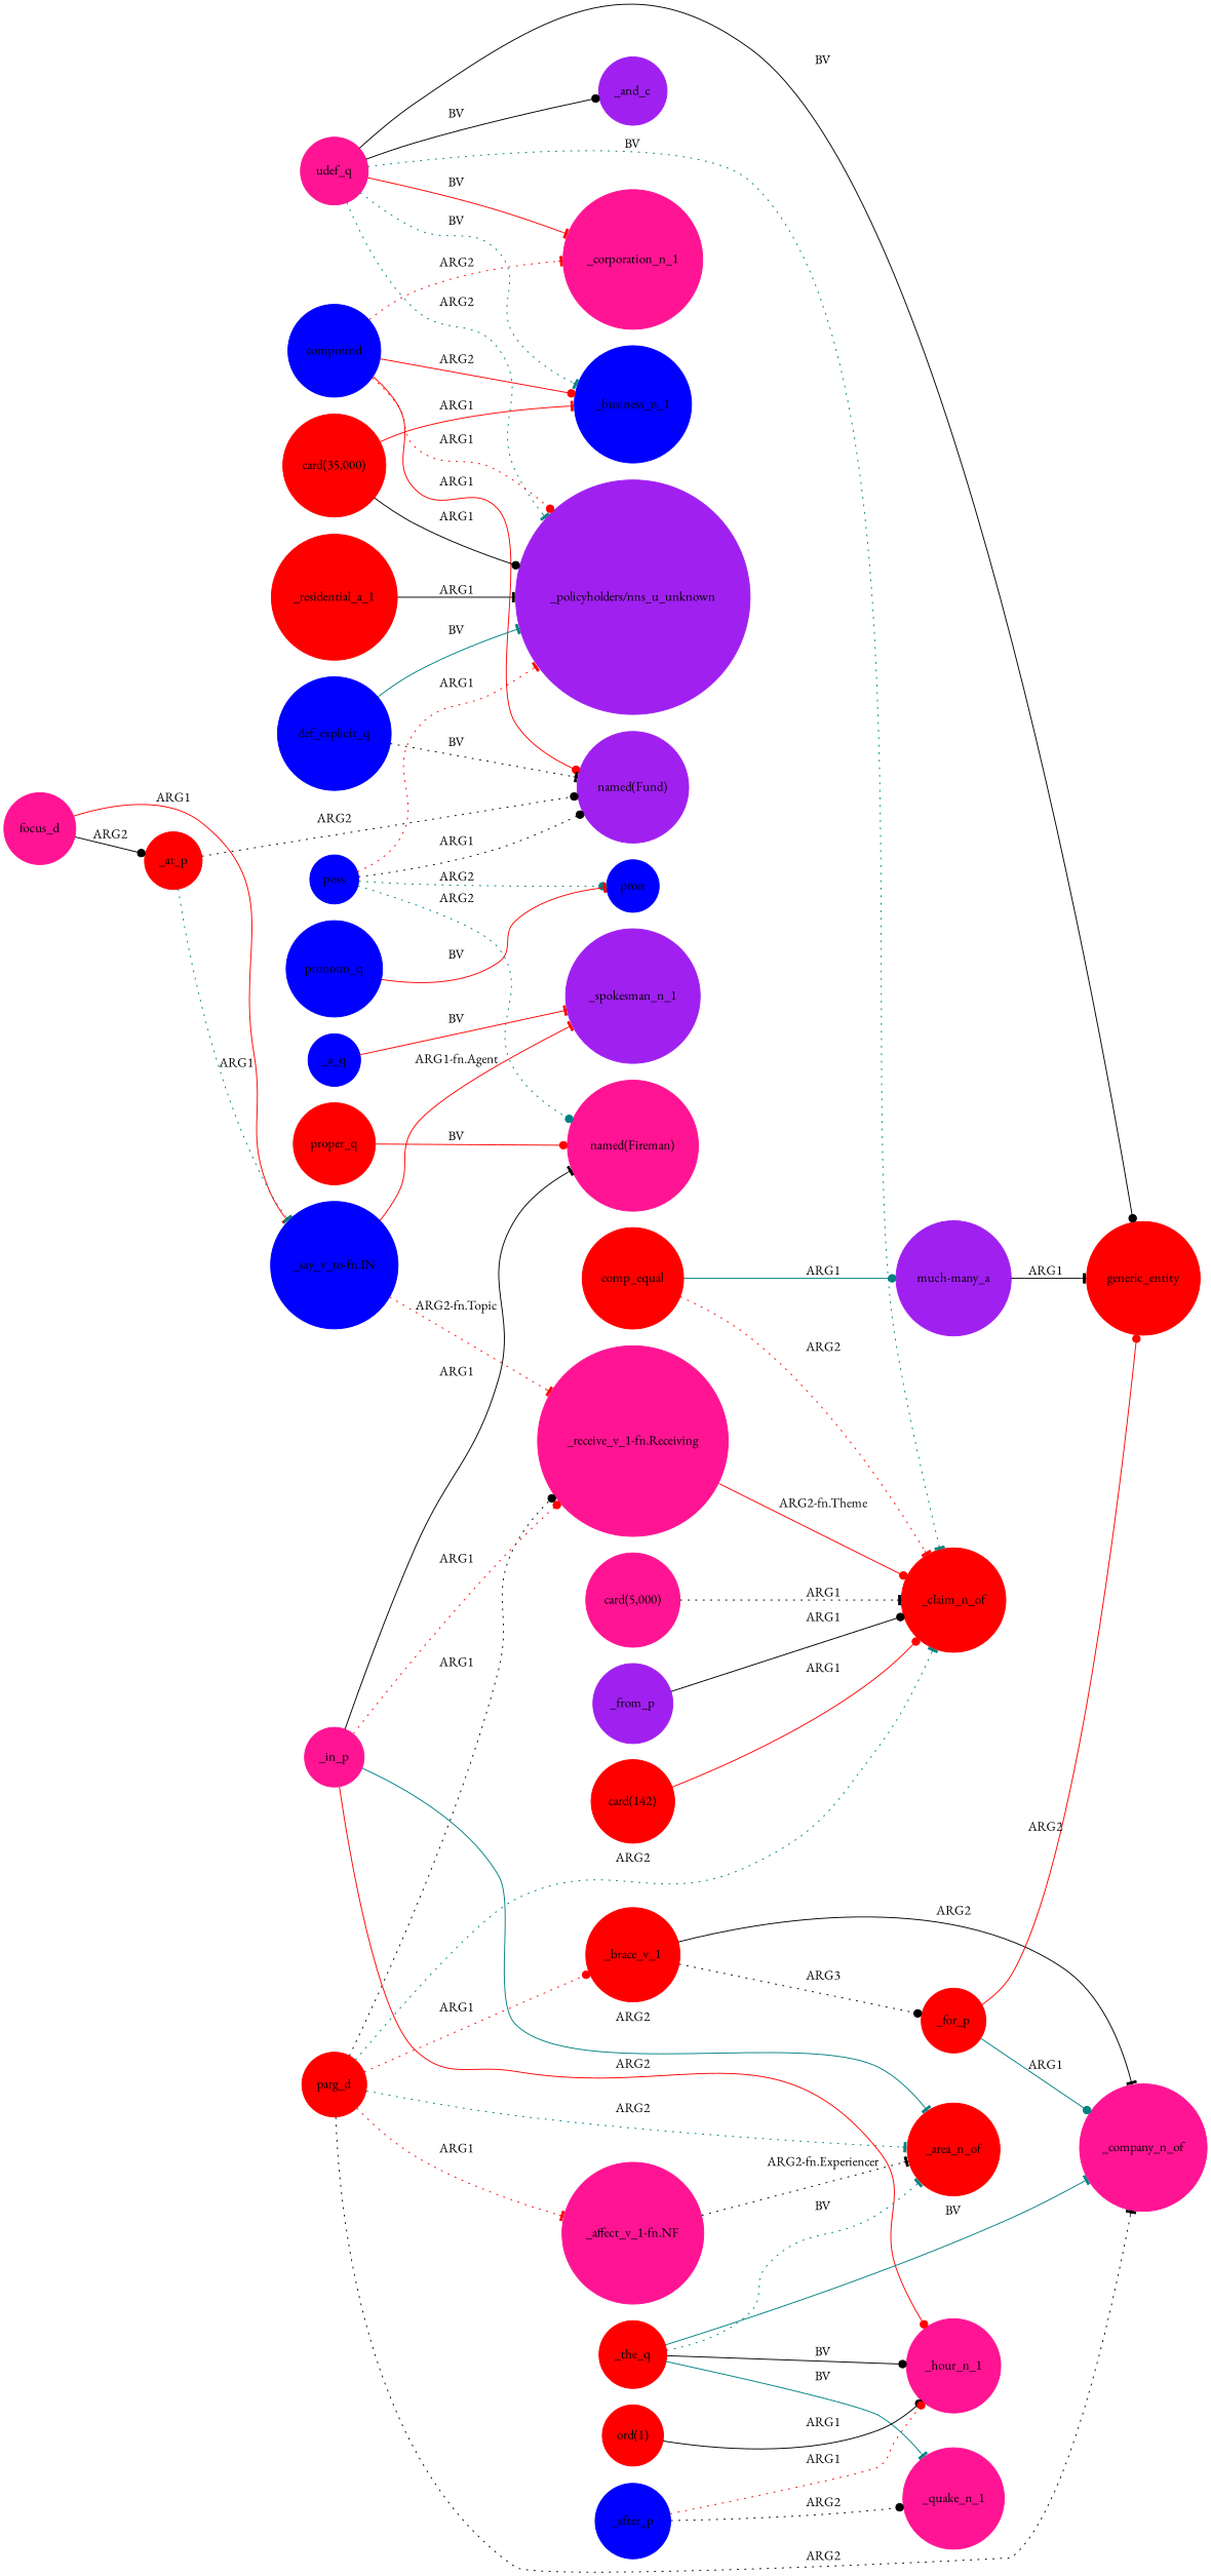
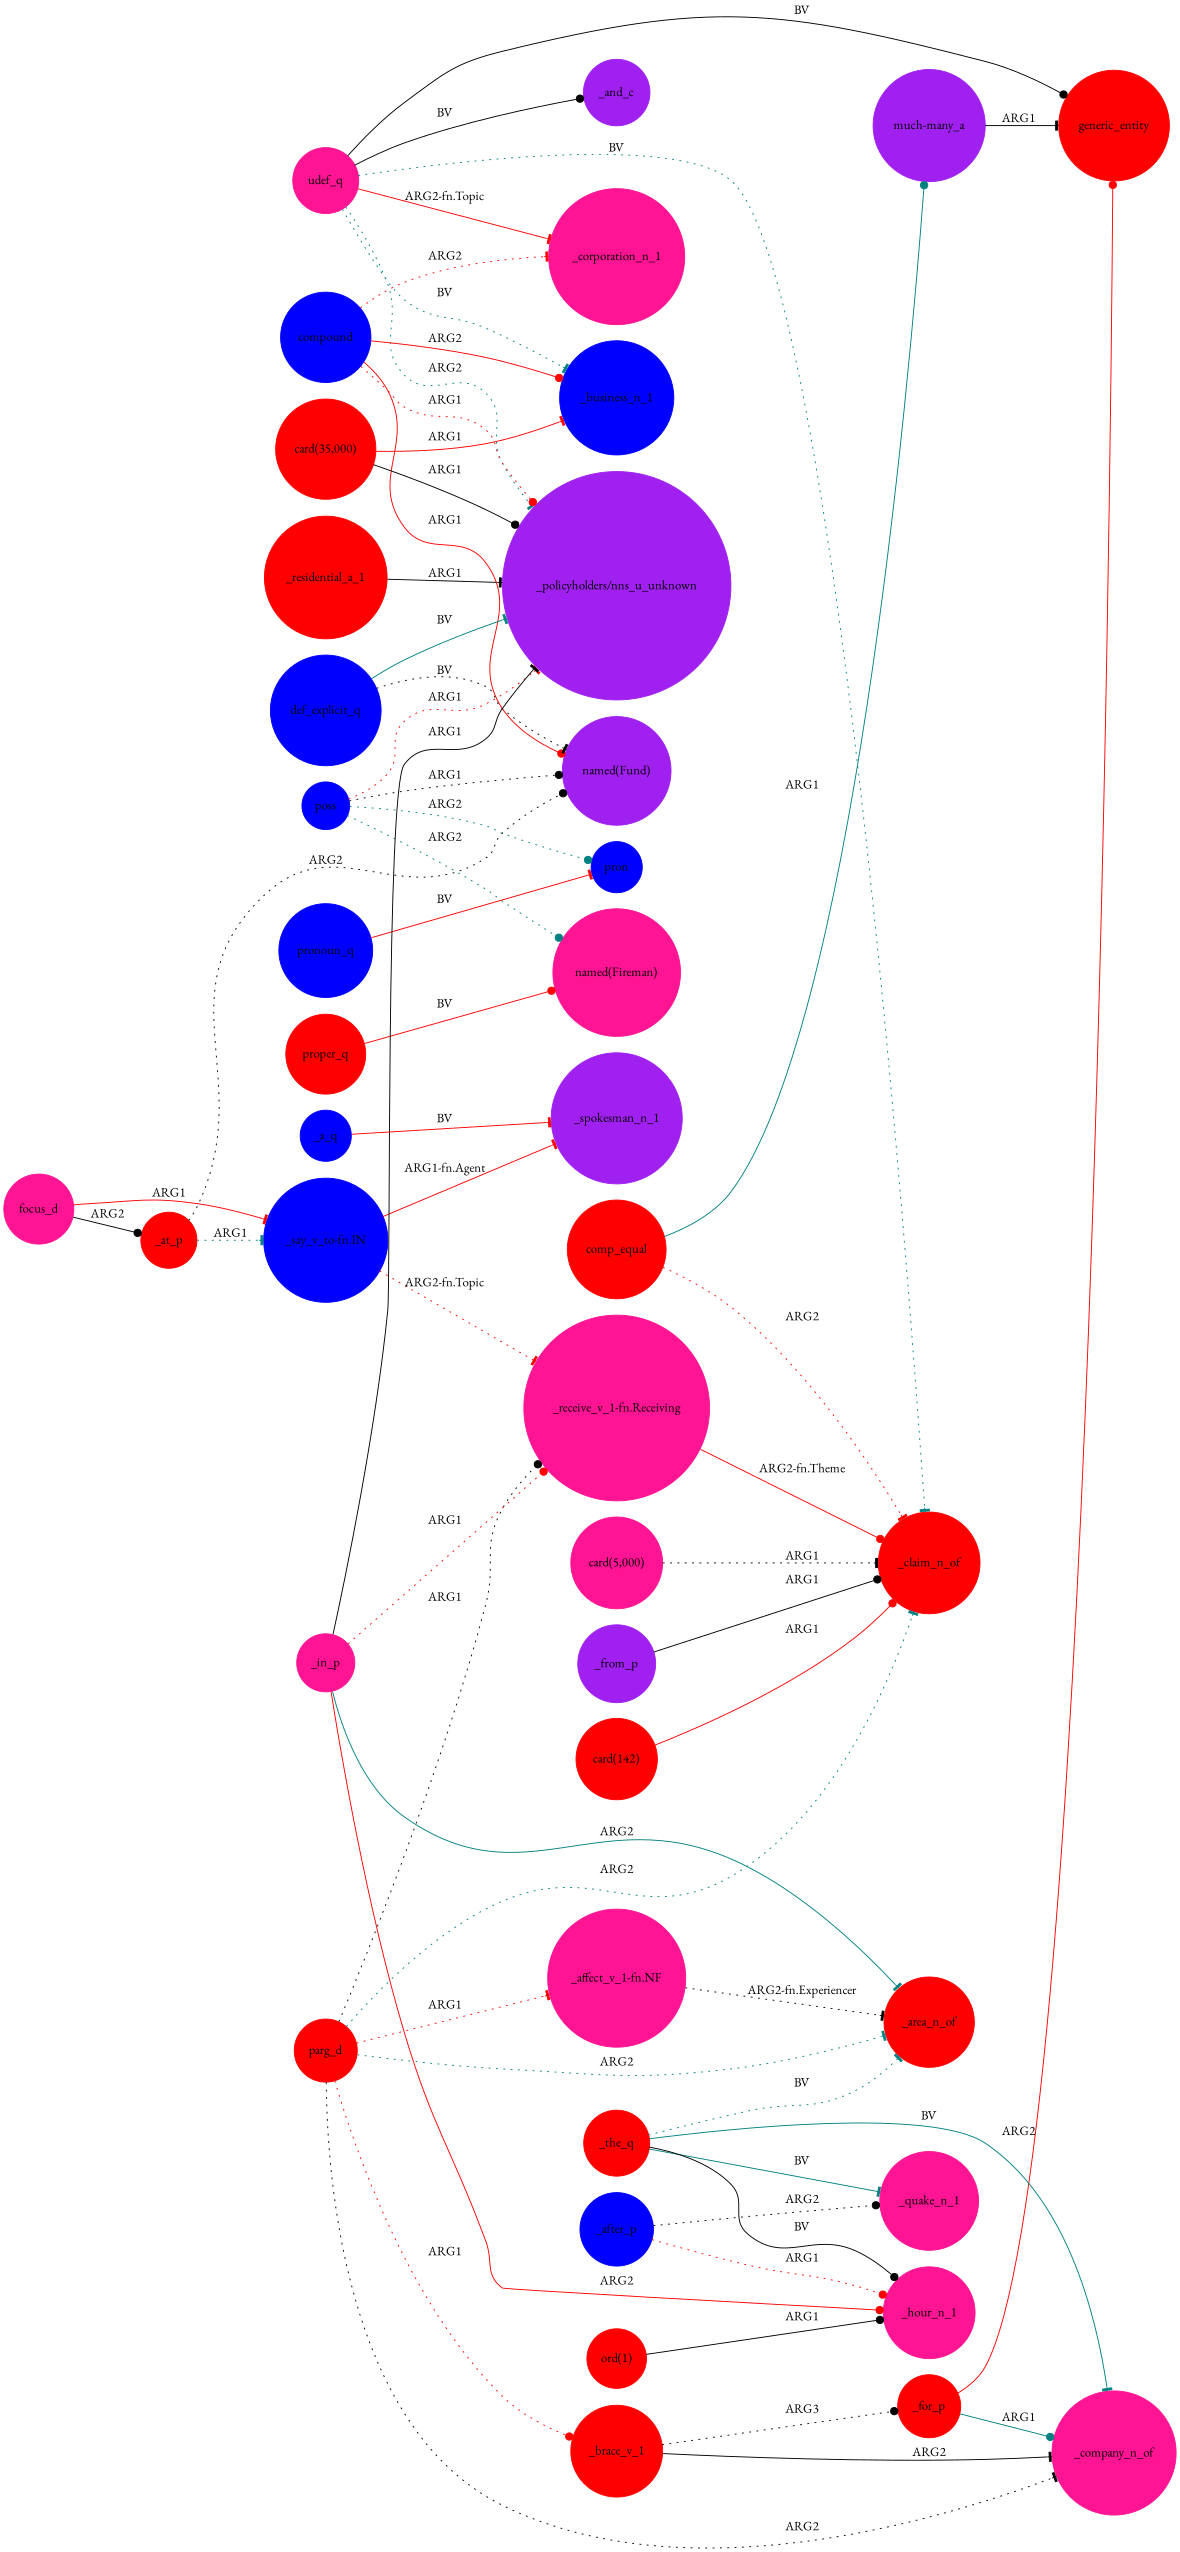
  digraph {
    fontname="EB Garamond"
    rankdir=LR
    node [color=red fontname="EB Garamond" shape=circle style=filled]
    edge [arrowhead=tee color=red fontname="EB Garamond" style=solid]
    "_say_v_to-fn.IN" [color=blue]
    "_receive_v_1-fn.Receiving" [color=deeppink]
    _spokesman_n_1 [color=purple]
    _claim_n_of
    "_policyholders/nns_u_unknown" [color=purple]
    _residential_a_1
    udef_q [color=deeppink]
    generic_entity
    _corporation_n_1 [color=deeppink]
    _business_n_1 [color=blue]
    _and_c [color=purple]
    poss [color=blue]
    pron [color=blue]
    "named(Fund)" [color=purple]
    "named(Fireman)" [color=deeppink]
    "_affect_v_1-fn.NF" [color=deeppink]
    _area_n_of
    parg_d
    _brace_v_1
    _company_n_of [color=deeppink]
    _for_p
    compound [color=blue]
    _the_q
    _quake_n_1 [color=deeppink]
    _hour_n_1 [color=deeppink]
    def_explicit_q [color=blue]
    "much-many_a" [color=purple]
    proper_q
    comp_equal
    focus_d [color=deeppink]
    _at_p
    "card(35,000)"
    "card(142)"
    "ord(1)"
    _after_p [color=blue]
    "card(5,000)" [color=deeppink]
    _from_p [color=purple]
    pronoun_q [color=blue]
    _in_p [color=deeppink]
    _a_q [color=blue]
    "_say_v_to-fn.IN" -> "_receive_v_1-fn.Receiving" [label="ARG2-fn.Topic" style=dotted]
    "_say_v_to-fn.IN" -> _spokesman_n_1 [label="ARG1-fn.Agent"]
    "_receive_v_1-fn.Receiving" -> _claim_n_of [arrowhead=dot label="ARG2-fn.Theme"]
    _residential_a_1 -> "_policyholders/nns_u_unknown" [color=black label=ARG1]
    udef_q -> _claim_n_of [color=teal label=BV style=dotted]
    udef_q -> "_policyholders/nns_u_unknown" [color=teal label=ARG2 style=dotted]
    udef_q -> generic_entity [arrowhead=dot color=black label=BV]
-   udef_q -> _corporation_n_1 [label=BV]
+   udef_q -> _corporation_n_1 [label="ARG2-fn.Topic"]
    udef_q -> _business_n_1 [color=teal label=BV style=dotted]
    udef_q -> _and_c [arrowhead=dot color=black label=BV]
    poss -> "_policyholders/nns_u_unknown" [label=ARG1 style=dotted]
    poss -> pron [arrowhead=dot color=teal label=ARG2 style=dotted]
    poss -> "named(Fund)" [arrowhead=dot color=black label=ARG1 style=dotted]
    poss -> "named(Fireman)" [arrowhead=dot color=teal label=ARG2 style=dotted]
    "_affect_v_1-fn.NF" -> _area_n_of [color=black label="ARG2-fn.Experiencer" style=dotted]
    parg_d -> "_receive_v_1-fn.Receiving" [arrowhead=dot color=black label=ARG1 style=dotted]
    parg_d -> _claim_n_of [color=teal label=ARG2 style=dotted]
    parg_d -> "_affect_v_1-fn.NF" [label=ARG1 style=dotted]
    parg_d -> _area_n_of [color=teal label=ARG2 style=dotted]
    parg_d -> _brace_v_1 [arrowhead=dot label=ARG1 style=dotted]
    parg_d -> _company_n_of [color=black label=ARG2 style=dotted]
    _brace_v_1 -> _company_n_of [color=black label=ARG2]
    _brace_v_1 -> _for_p [arrowhead=dot color=black label=ARG3 style=dotted]
    _for_p -> generic_entity [arrowhead=dot label=ARG2]
    _for_p -> _company_n_of [arrowhead=dot color=teal label=ARG1]
    compound -> "_policyholders/nns_u_unknown" [arrowhead=dot label=ARG1 style=dotted]
    compound -> _corporation_n_1 [label=ARG2 style=dotted]
    compound -> _business_n_1 [arrowhead=dot label=ARG2]
    compound -> "named(Fund)" [arrowhead=dot label=ARG1]
    _the_q -> _area_n_of [color=teal label=BV style=dotted]
    _the_q -> _company_n_of [color=teal label=BV]
    _the_q -> _quake_n_1 [color=teal label=BV]
    _the_q -> _hour_n_1 [arrowhead=dot color=black label=BV]
    def_explicit_q -> "_policyholders/nns_u_unknown" [color=teal label=BV]
    def_explicit_q -> "named(Fund)" [color=black label=BV style=dotted]
    "much-many_a" -> generic_entity [color=black label=ARG1]
    proper_q -> "named(Fireman)" [arrowhead=dot label=BV]
    comp_equal -> _claim_n_of [label=ARG2 style=dotted]
    comp_equal -> "much-many_a" [arrowhead=dot color=teal label=ARG1]
    focus_d -> "_say_v_to-fn.IN" [label=ARG1]
    focus_d -> _at_p [arrowhead=dot color=black label=ARG2]
    _at_p -> "_say_v_to-fn.IN" [color=teal label=ARG1 style=dotted]
    _at_p -> "named(Fund)" [arrowhead=dot color=black label=ARG2 style=dotted]
    "card(35,000)" -> "_policyholders/nns_u_unknown" [arrowhead=dot color=black label=ARG1]
    "card(35,000)" -> _business_n_1 [label=ARG1]
    "card(142)" -> _claim_n_of [arrowhead=dot label=ARG1]
    "ord(1)" -> _hour_n_1 [arrowhead=dot color=black label=ARG1]
    _after_p -> _quake_n_1 [arrowhead=dot color=black label=ARG2 style=dotted]
    _after_p -> _hour_n_1 [arrowhead=dot label=ARG1 style=dotted]
    "card(5,000)" -> _claim_n_of [color=black label=ARG1 style=dotted]
    _from_p -> _claim_n_of [arrowhead=dot color=black label=ARG1]
    pronoun_q -> pron [label=BV]
    _in_p -> "_receive_v_1-fn.Receiving" [arrowhead=dot label=ARG1 style=dotted]
-   _in_p -> "named(Fireman)" [color=black label=ARG1]
+   _in_p -> "_policyholders/nns_u_unknown" [color=black label=ARG1]
    _in_p -> _area_n_of [color=teal label=ARG2]
    _in_p -> _hour_n_1 [arrowhead=dot label=ARG2]
    _a_q -> _spokesman_n_1 [label=BV]
  }
